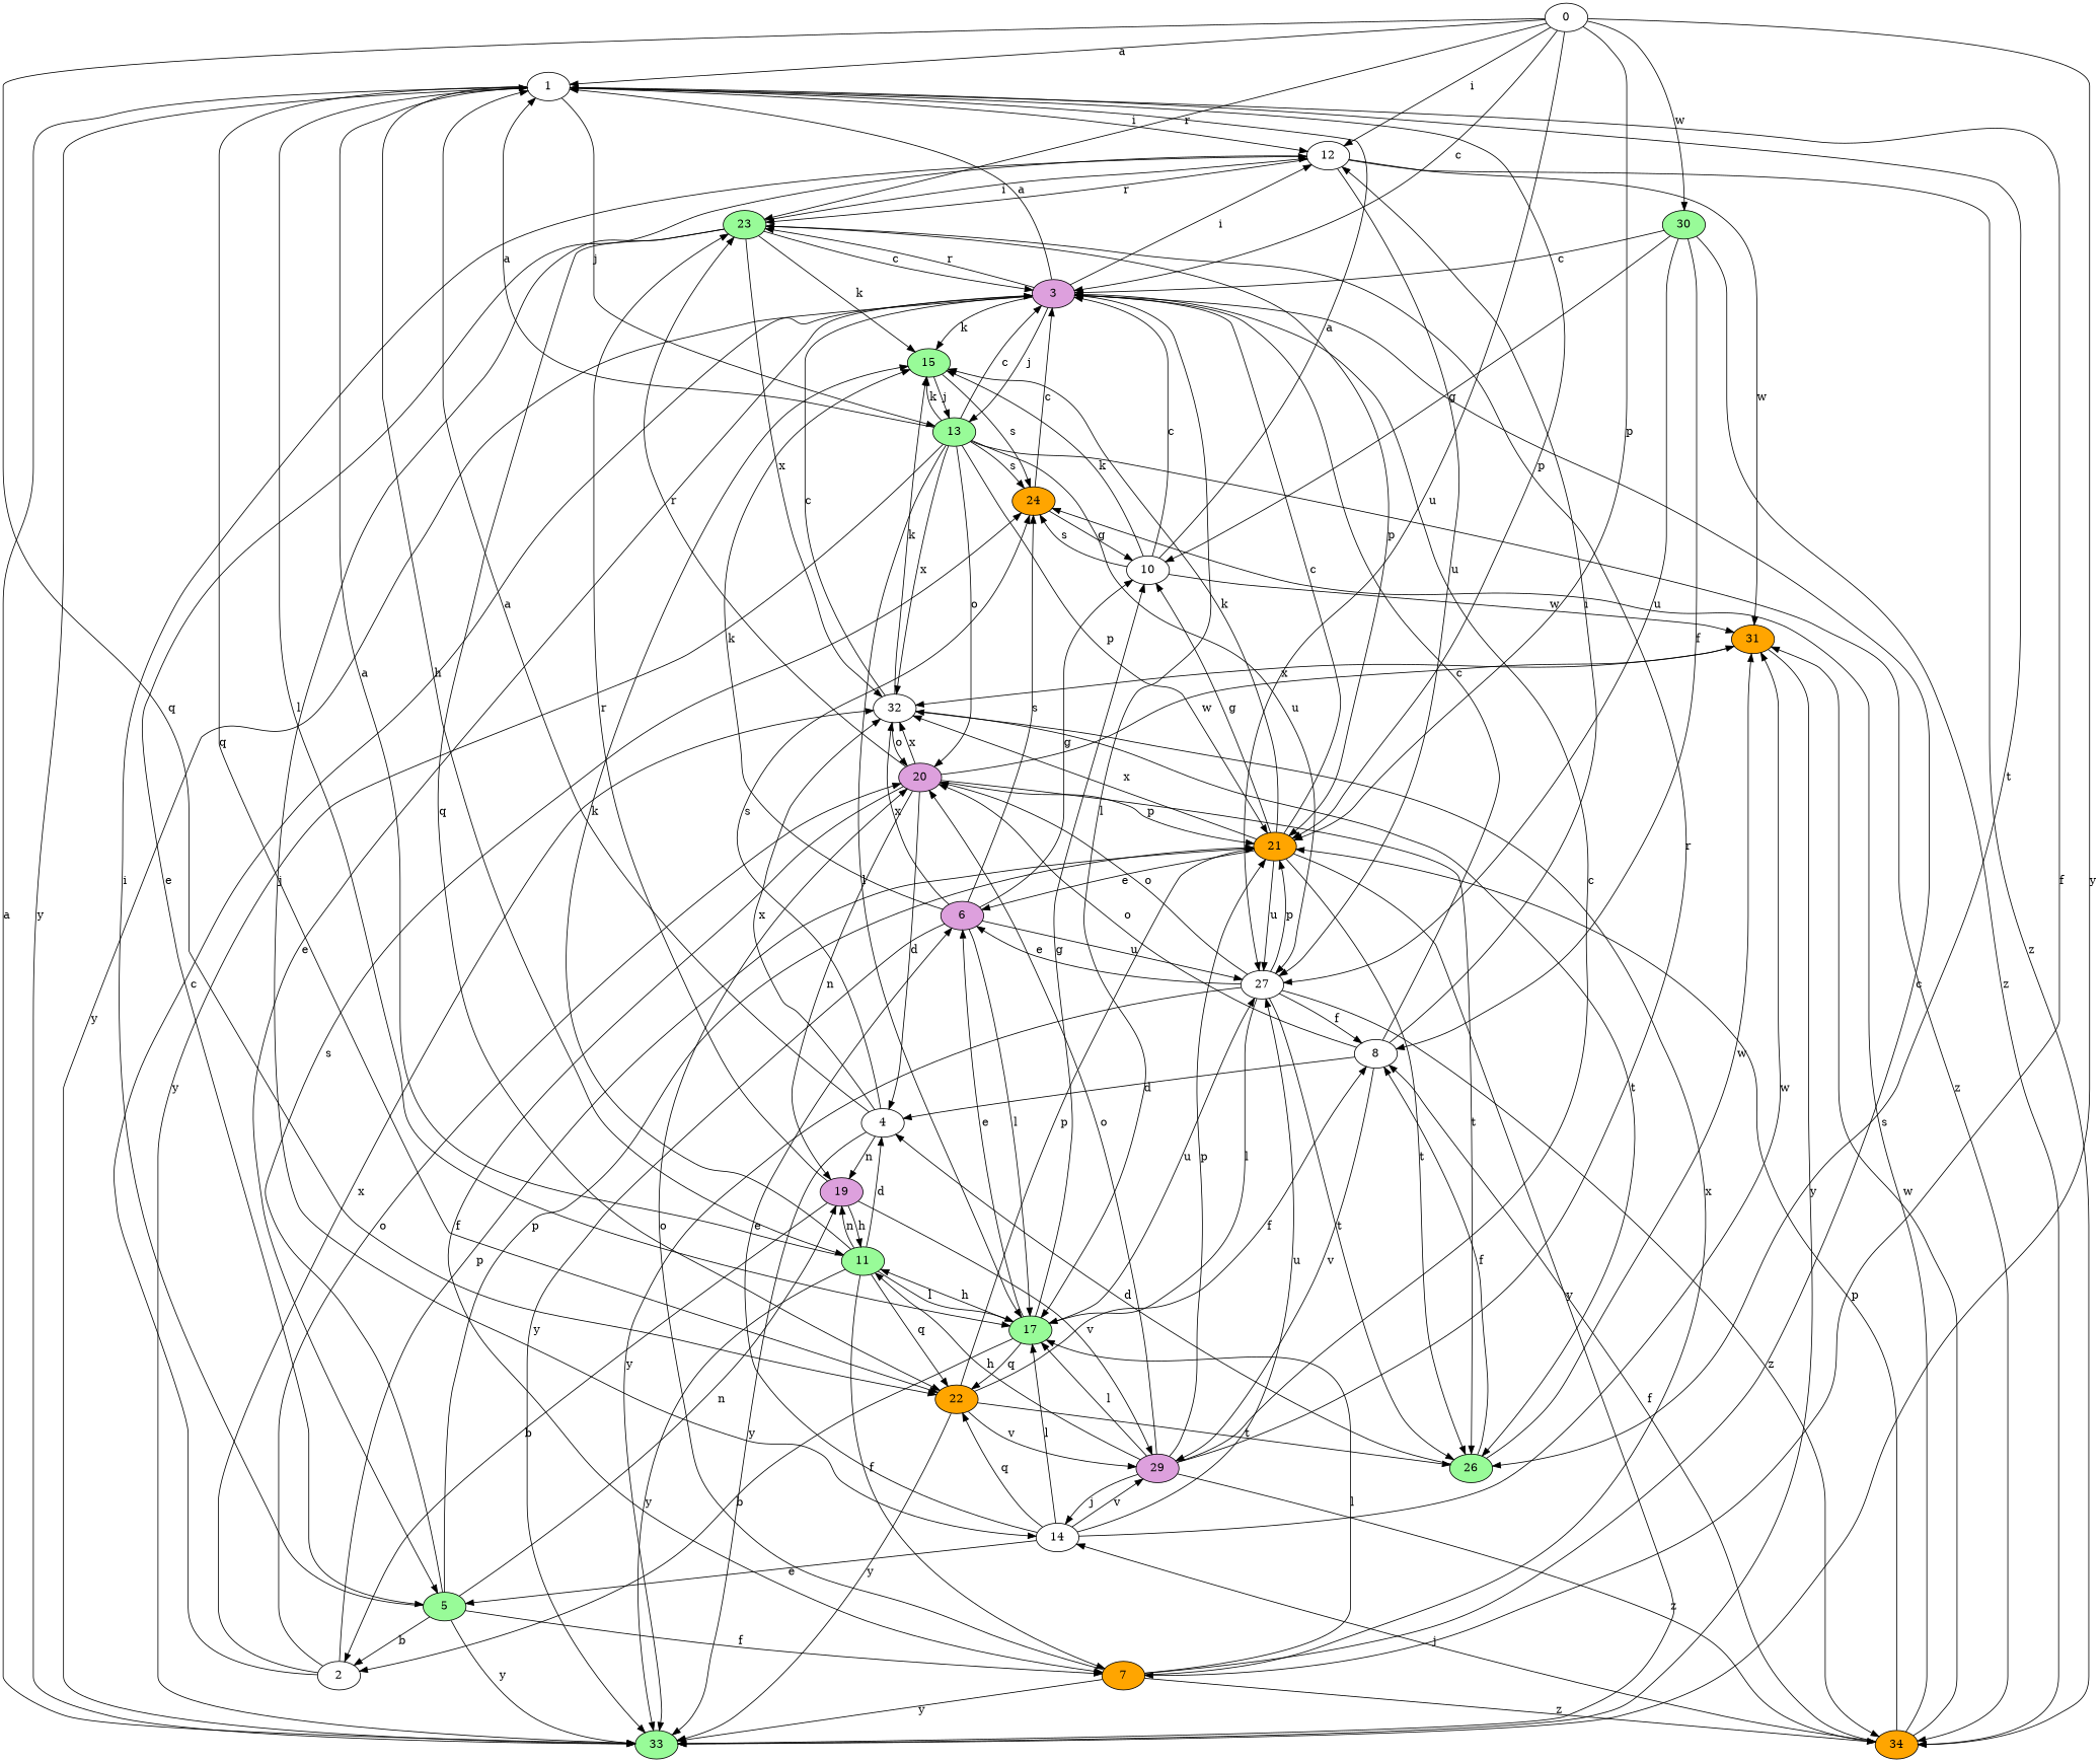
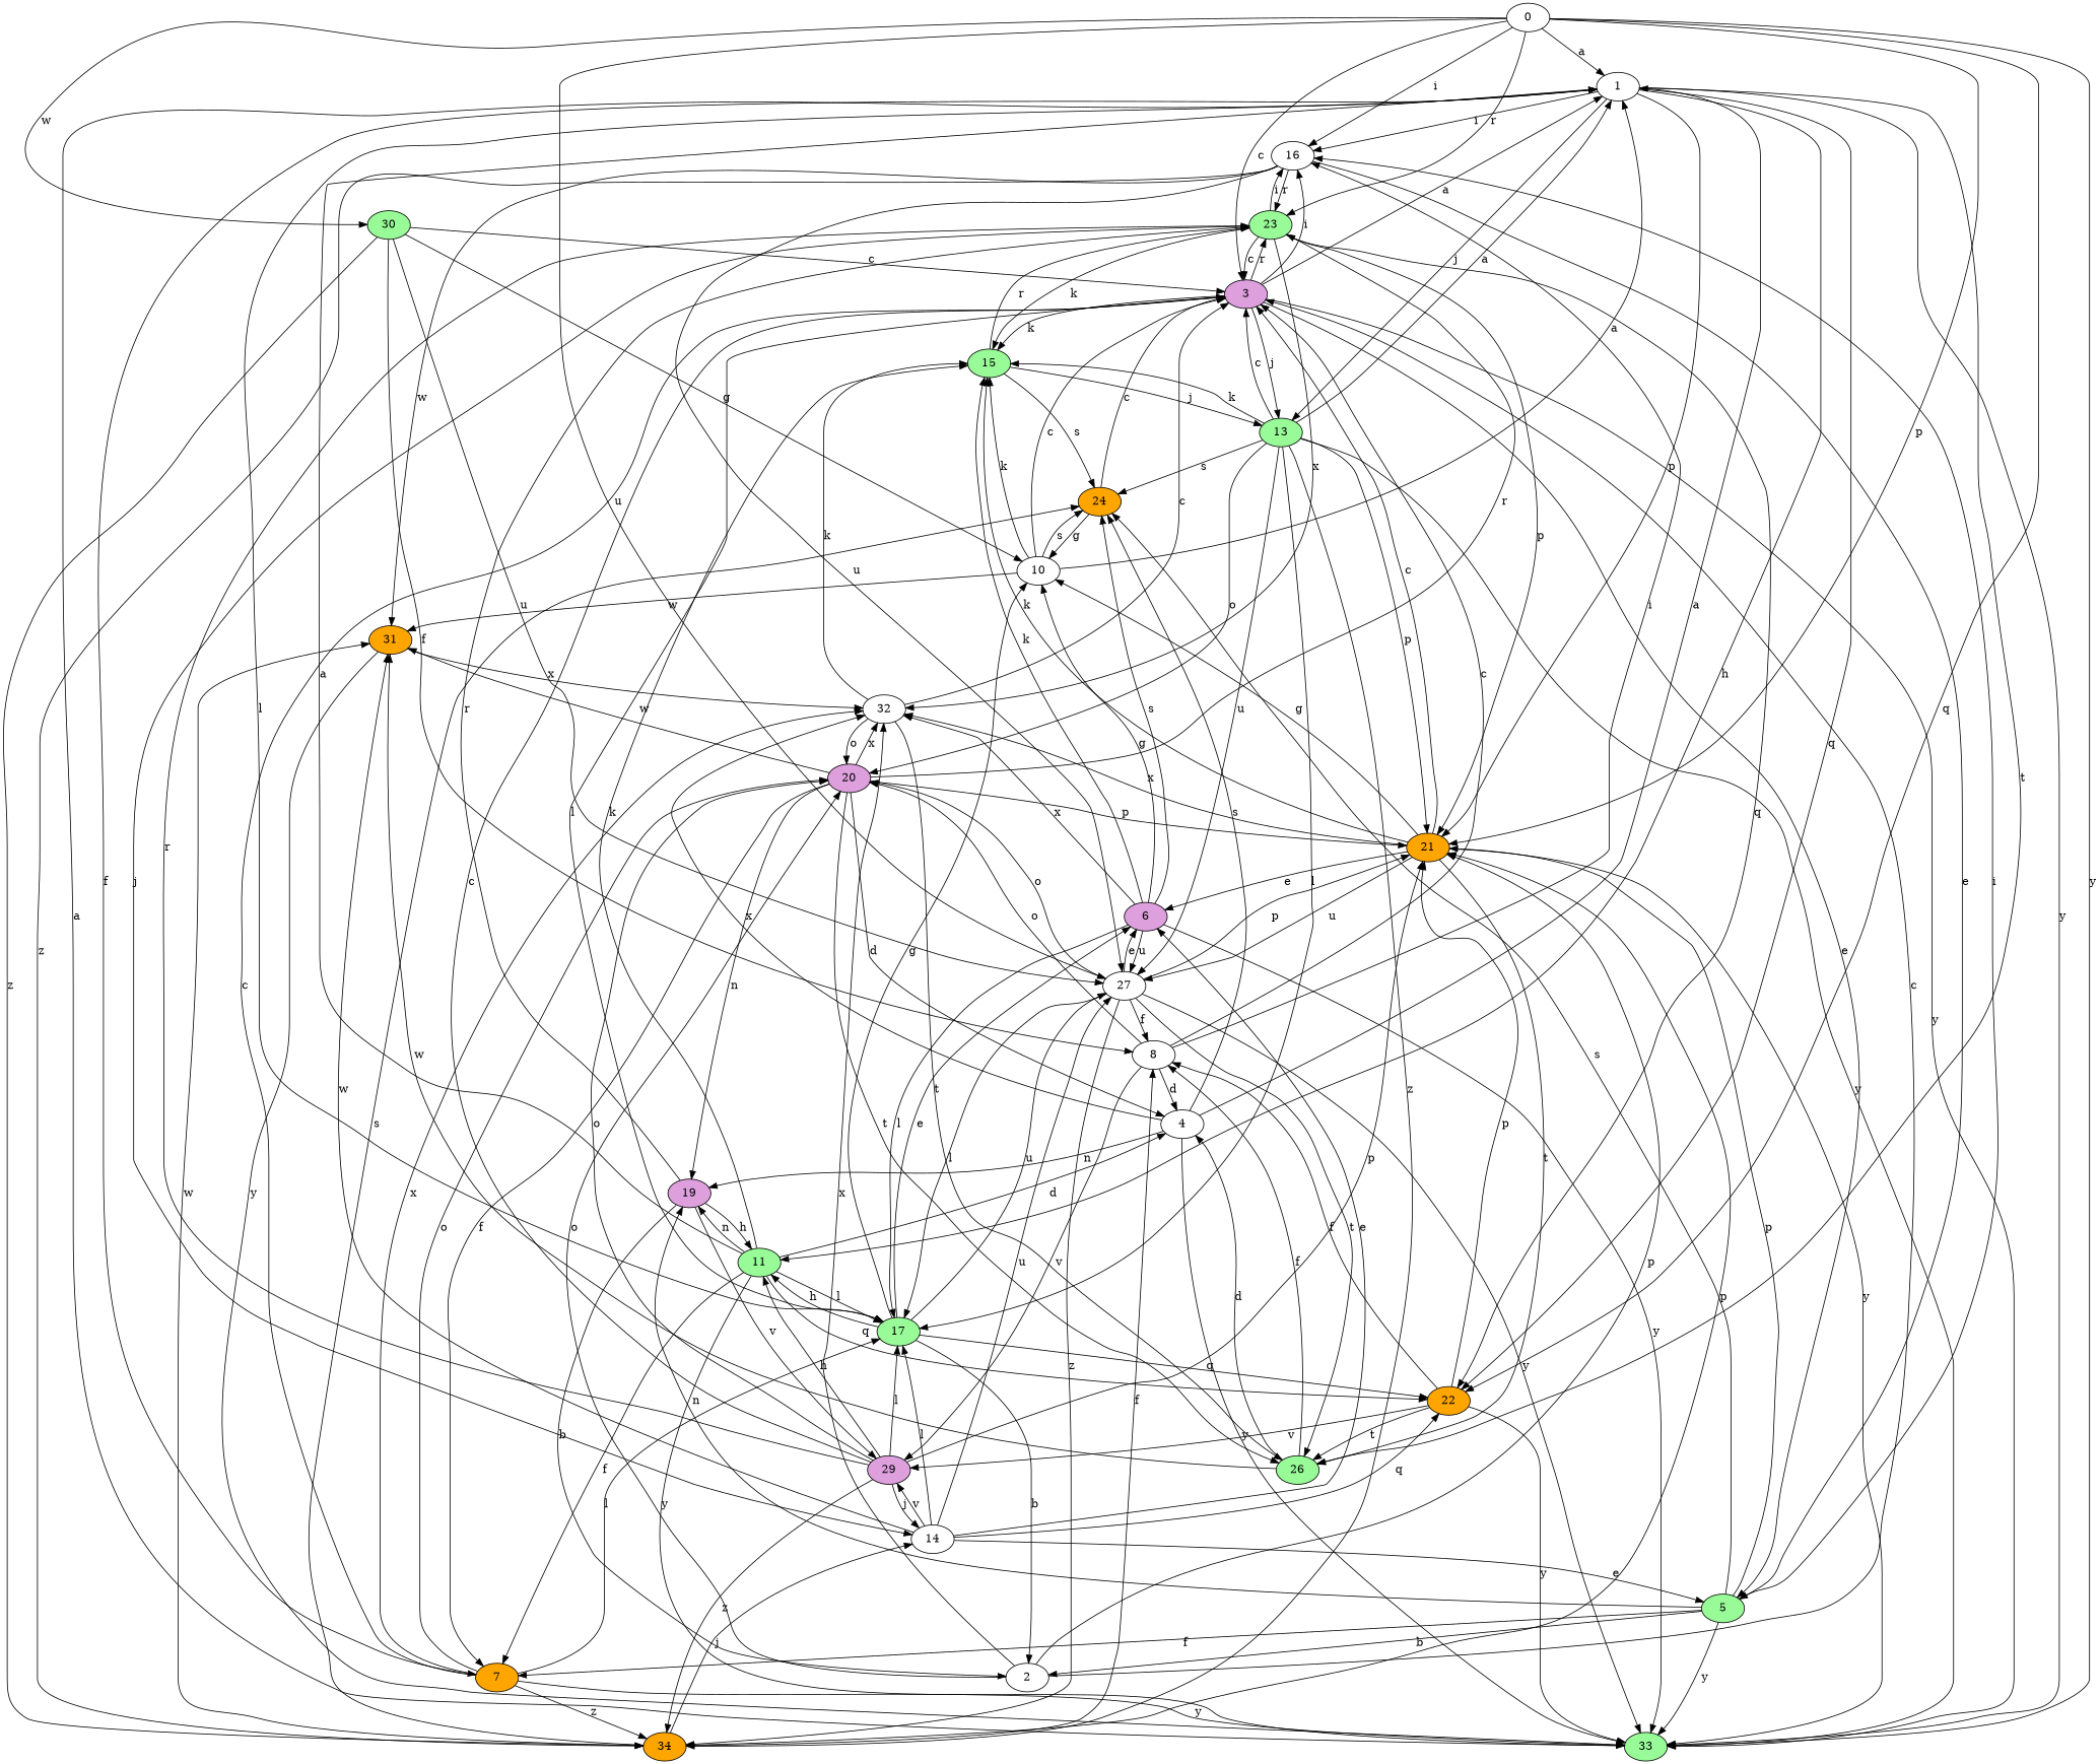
  strict digraph {
    node [fillcolor=white style=filled]
    0
    1
    3 [fillcolor=plum]
-   12
+   12 [label=16]
    21 [fillcolor=orange]
    22 [fillcolor=orange]
    23 [fillcolor=palegreen]
    27
    30 [fillcolor=palegreen]
    33 [fillcolor=palegreen]
    7 [fillcolor=orange]
    11 [fillcolor=palegreen]
    13 [fillcolor=palegreen]
    17 [fillcolor=palegreen]
    26 [fillcolor=palegreen]
    5 [fillcolor=palegreen]
    15 [fillcolor=palegreen]
    34 [fillcolor=orange]
    31 [fillcolor=orange]
    32
    6 [fillcolor=plum]
    10
    8
    29 [fillcolor=plum]
    14
    20 [fillcolor=plum]
    4
    19 [fillcolor=plum]
    24 [fillcolor=orange]
    2
    0 -> 1 [label=a]
    0 -> 3 [label=c]
    0 -> 12 [label=i]
    0 -> 21 [label=p]
    0 -> 22 [label=q]
    0 -> 23 [label=r]
    0 -> 27 [label=u]
    0 -> 30 [label=w]
    0 -> 33 [label=y]
    1 -> 12 [label=i]
    1 -> 21 [label=p]
    1 -> 22 [label=q]
    1 -> 33 [label=y]
    1 -> 7 [label=f]
    1 -> 11 [label=h]
    1 -> 13 [label=j]
    1 -> 17 [label=l]
    1 -> 26 [label=t]
    3 -> 1 [label=a]
    3 -> 12 [label=i]
    3 -> 23 [label=r]
    3 -> 33 [label=y]
    3 -> 13 [label=j]
    3 -> 17 [label=l]
    3 -> 5 [label=e]
    3 -> 15 [label=k]
    12 -> 23 [label=r]
    12 -> 27 [label=u]
    12 -> 5 [label=e]
    12 -> 34 [label=z]
    12 -> 31 [label=w]
    21 -> 3 [label=c]
    21 -> 27 [label=u]
    21 -> 33 [label=y]
    21 -> 26 [label=t]
    21 -> 15 [label=k]
    21 -> 32 [label=x]
    21 -> 6 [label=e]
    21 -> 10 [label=g]
    22 -> 21 [label=p]
    22 -> 33 [label=y]
    22 -> 26 [label=t]
    22 -> 8 [label=f]
    22 -> 29 [label=v]
    23 -> 3 [label=c]
    23 -> 12 [label=i]
    23 -> 21 [label=p]
    23 -> 22 [label=q]
    23 -> 15 [label=k]
    23 -> 32 [label=x]
    23 -> 14 [label=j]
    27 -> 21 [label=p]
    27 -> 33 [label=y]
    27 -> 17 [label=l]
    27 -> 26 [label=t]
    27 -> 34 [label=z]
    27 -> 6 [label=e]
    27 -> 8 [label=f]
    27 -> 20 [label=o]
    30 -> 3 [label=c]
    30 -> 27 [label=u]
    30 -> 34 [label=z]
    30 -> 10 [label=g]
    30 -> 8 [label=f]
    33 -> 1 [label=a]
    7 -> 3 [label=c]
    7 -> 33 [label=y]
    7 -> 17 [label=l]
    7 -> 34 [label=z]
    7 -> 32 [label=x]
    7 -> 20 [label=o]
    11 -> 1 [label=a]
    11 -> 22 [label=q]
    11 -> 33 [label=y]
    11 -> 7 [label=f]
    11 -> 17 [label=l]
    11 -> 15 [label=k]
    11 -> 4 [label=d]
    11 -> 19 [label=n]
    13 -> 1 [label=a]
    13 -> 3 [label=c]
    13 -> 21 [label=p]
    13 -> 27 [label=u]
    13 -> 33 [label=y]
    13 -> 17 [label=l]
    13 -> 15 [label=k]
    13 -> 34 [label=z]
-   13 -> 32 [label=x]
    13 -> 20 [label=o]
    13 -> 24 [label=s]
    17 -> 22 [label=q]
    17 -> 27 [label=u]
    17 -> 11 [label=h]
    17 -> 6 [label=e]
    17 -> 10 [label=g]
    17 -> 2 [label=b]
    26 -> 31 [label=w]
    26 -> 8 [label=f]
    26 -> 4 [label=d]
    5 -> 12 [label=i]
    5 -> 21 [label=p]
    5 -> 33 [label=y]
    5 -> 7 [label=f]
    5 -> 19 [label=n]
    5 -> 24 [label=s]
    5 -> 2 [label=b]
+   15 -> 23 [label=r]
    15 -> 13 [label=j]
    15 -> 24 [label=s]
    34 -> 21 [label=p]
    34 -> 31 [label=w]
    34 -> 8 [label=f]
    34 -> 14 [label=j]
    34 -> 24 [label=s]
    31 -> 33 [label=y]
    31 -> 32 [label=x]
    32 -> 3 [label=c]
    32 -> 26 [label=t]
    32 -> 15 [label=k]
    32 -> 20 [label=o]
    6 -> 27 [label=u]
    6 -> 33 [label=y]
    6 -> 17 [label=l]
    6 -> 15 [label=k]
    6 -> 32 [label=x]
    6 -> 10 [label=g]
    6 -> 24 [label=s]
    10 -> 1 [label=a]
    10 -> 3 [label=c]
    10 -> 15 [label=k]
    10 -> 31 [label=w]
    10 -> 24 [label=s]
    8 -> 3 [label=c]
    8 -> 12 [label=i]
    8 -> 29 [label=v]
    8 -> 20 [label=o]
    8 -> 4 [label=d]
    29 -> 3 [label=c]
    29 -> 21 [label=p]
    29 -> 23 [label=r]
    29 -> 11 [label=h]
    29 -> 17 [label=l]
    29 -> 34 [label=z]
    29 -> 14 [label=j]
    29 -> 20 [label=o]
    14 -> 22 [label=q]
    14 -> 27 [label=u]
    14 -> 17 [label=l]
    14 -> 5 [label=e]
    14 -> 31 [label=w]
    14 -> 6 [label=e]
    14 -> 29 [label=v]
    20 -> 21 [label=p]
    20 -> 23 [label=r]
    20 -> 7 [label=f]
    20 -> 26 [label=t]
    20 -> 31 [label=w]
    20 -> 32 [label=x]
    20 -> 4 [label=d]
    20 -> 19 [label=n]
    4 -> 1 [label=a]
    4 -> 33 [label=y]
    4 -> 32 [label=x]
    4 -> 19 [label=n]
    4 -> 24 [label=s]
    19 -> 23 [label=r]
    19 -> 11 [label=h]
    19 -> 29 [label=v]
    19 -> 2 [label=b]
    24 -> 3 [label=c]
    24 -> 10 [label=g]
    2 -> 3 [label=c]
    2 -> 21 [label=p]
    2 -> 32 [label=x]
    2 -> 20 [label=o]
  }
